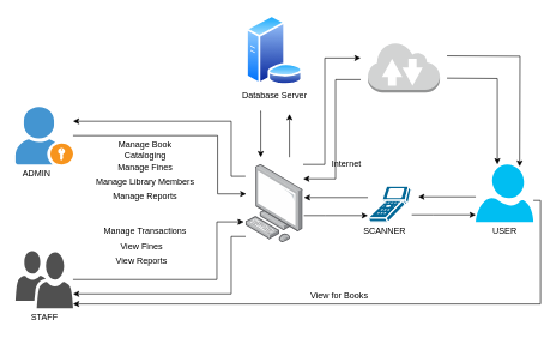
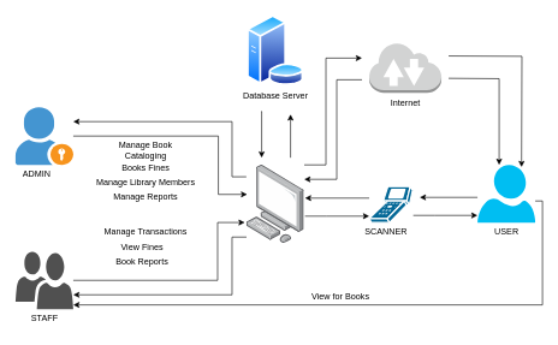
  <mxCell id="0" />
  <mxCell id="1" parent="0" />
  <mxCell id="2" style="edgeStyle=orthogonalEdgeStyle;rounded=0;orthogonalLoop=1;jettySize=auto;html=1;exitX=-0.003;exitY=0.152;exitDx=0;exitDy=0;exitPerimeter=0;" parent="1" source="4" edge="1"><mxGeometry relative="1" as="geometry"><mxPoint x="101" y="168" as="targetPoint" /><Array as="points"><mxPoint x="321" y="245" /><mxPoint x="321" y="168" /><mxPoint x="101" y="168" /></Array></mxGeometry></mxCell>
  <mxCell id="3" style="edgeStyle=orthogonalEdgeStyle;rounded=0;orthogonalLoop=1;jettySize=auto;html=1;" parent="1" source="4" target="11" edge="1"><mxGeometry relative="1" as="geometry"><mxPoint x="111" y="408" as="targetPoint" /><Array as="points"><mxPoint x="321" y="328" /><mxPoint x="321" y="408" /></Array></mxGeometry></mxCell>
  <mxCell id="4" value="" style="image;points=[];aspect=fixed;html=1;align=center;shadow=0;dashed=0;image=img/lib/allied_telesis/computer_and_terminals/Personal_Computer.svg;" parent="1" vertex="1"><mxGeometry x="341" y="228" width="80" height="108.43" as="geometry" /></mxCell>
  <mxCell id="5" value="" style="shadow=0;dashed=0;html=1;strokeColor=none;fillColor=#4495D1;labelPosition=center;verticalLabelPosition=bottom;verticalAlign=top;align=center;outlineConnect=0;shape=mxgraph.veeam.portal_admin;" parent="1" vertex="1"><mxGeometry x="21" y="148" width="80" height="80" as="geometry" /></mxCell>
  <mxCell id="6" style="edgeStyle=orthogonalEdgeStyle;rounded=0;orthogonalLoop=1;jettySize=auto;html=1;entryX=0.011;entryY=0.377;entryDx=0;entryDy=0;entryPerimeter=0;" parent="1" source="5" target="4" edge="1"><mxGeometry relative="1" as="geometry"><Array as="points"><mxPoint x="302" y="188" /></Array></mxGeometry></mxCell>
  <mxCell id="7" value="Manage Book&lt;br&gt;Cataloging" style="text;html=1;align=center;verticalAlign=middle;resizable=0;points=[];autosize=1;strokeColor=none;fillColor=none;" parent="1" vertex="1"><mxGeometry x="151" y="188" width="100" height="40" as="geometry" /></mxCell>
- <mxCell id="8" value="Manage Fines" style="text;html=1;align=center;verticalAlign=middle;resizable=0;points=[];autosize=1;strokeColor=none;fillColor=none;" parent="1" vertex="1"><mxGeometry x="151" y="218" width="100" height="30" as="geometry" /></mxCell>
+ <mxCell id="8" value="Books Fines" style="text;html=1;align=center;verticalAlign=middle;resizable=0;points=[];autosize=1;strokeColor=none;fillColor=none;" parent="1" vertex="1"><mxGeometry x="151" y="218" width="100" height="30" as="geometry" /></mxCell>
  <mxCell id="9" value="Manage Library Members" style="text;html=1;align=center;verticalAlign=middle;resizable=0;points=[];autosize=1;strokeColor=none;fillColor=none;" parent="1" vertex="1"><mxGeometry x="121" y="238" width="160" height="30" as="geometry" /></mxCell>
  <mxCell id="10" value="Manage Reports" style="text;html=1;align=center;verticalAlign=middle;resizable=0;points=[];autosize=1;strokeColor=none;fillColor=none;" parent="1" vertex="1"><mxGeometry x="146" y="258" width="110" height="30" as="geometry" /></mxCell>
  <mxCell id="11" value="" style="sketch=0;pointerEvents=1;shadow=0;dashed=0;html=1;strokeColor=none;labelPosition=center;verticalLabelPosition=bottom;verticalAlign=top;align=center;fillColor=#505050;shape=mxgraph.mscae.intune.user_group" parent="1" vertex="1"><mxGeometry x="21" y="348" width="80" height="80" as="geometry" /></mxCell>
  <mxCell id="12" style="edgeStyle=orthogonalEdgeStyle;rounded=0;orthogonalLoop=1;jettySize=auto;html=1;entryX=-0.031;entryY=0.736;entryDx=0;entryDy=0;entryPerimeter=0;" parent="1" source="11" target="4" edge="1"><mxGeometry relative="1" as="geometry"><Array as="points"><mxPoint x="301" y="388" /><mxPoint x="301" y="308" /></Array></mxGeometry></mxCell>
  <mxCell id="13" value="Manage Transactions" style="text;html=1;align=center;verticalAlign=middle;resizable=0;points=[];autosize=1;strokeColor=none;fillColor=none;" parent="1" vertex="1"><mxGeometry x="131" y="306.43" width="140" height="30" as="geometry" /></mxCell>
  <mxCell id="14" value="View Fines" style="text;html=1;align=center;verticalAlign=middle;resizable=0;points=[];autosize=1;strokeColor=none;fillColor=none;" parent="1" vertex="1"><mxGeometry x="156" y="328" width="80" height="30" as="geometry" /></mxCell>
- <mxCell id="15" value="View Reports" style="text;html=1;align=center;verticalAlign=middle;resizable=0;points=[];autosize=1;strokeColor=none;fillColor=none;" parent="1" vertex="1"><mxGeometry x="151" y="348" width="90" height="30" as="geometry" /></mxCell>
+ <mxCell id="15" value="Book Reports" style="text;html=1;align=center;verticalAlign=middle;resizable=0;points=[];autosize=1;strokeColor=none;fillColor=none;" parent="1" vertex="1"><mxGeometry x="151" y="348" width="90" height="30" as="geometry" /></mxCell>
  <mxCell id="16" style="edgeStyle=orthogonalEdgeStyle;rounded=0;orthogonalLoop=1;jettySize=auto;html=1;" parent="1" edge="1"><mxGeometry relative="1" as="geometry"><mxPoint x="362" y="218" as="targetPoint" /><mxPoint x="361" y="154" as="sourcePoint" /><Array as="points"><mxPoint x="362" y="154" /></Array></mxGeometry></mxCell>
  <mxCell id="17" style="edgeStyle=orthogonalEdgeStyle;rounded=0;orthogonalLoop=1;jettySize=auto;html=1;exitX=0.75;exitY=1;exitDx=0;exitDy=0;" parent="1" edge="1"><mxGeometry relative="1" as="geometry"><mxPoint x="402" y="158" as="targetPoint" /><mxPoint x="402" y="218" as="sourcePoint" /></mxGeometry></mxCell>
  <mxCell id="18" value="" style="shape=mxgraph.cisco.computers_and_peripherals.scanner;html=1;pointerEvents=1;dashed=0;fillColor=#036897;strokeColor=#ffffff;strokeWidth=2;verticalLabelPosition=bottom;verticalAlign=top;align=center;outlineConnect=0;" parent="1" vertex="1"><mxGeometry x="511" y="258" width="60" height="50" as="geometry" /></mxCell>
  <mxCell id="19" style="edgeStyle=orthogonalEdgeStyle;rounded=0;orthogonalLoop=1;jettySize=auto;html=1;" parent="1" edge="1"><mxGeometry relative="1" as="geometry"><mxPoint x="581" y="273" as="targetPoint" /><mxPoint x="661" y="273" as="sourcePoint" /></mxGeometry></mxCell>
  <mxCell id="20" value="" style="verticalLabelPosition=bottom;html=1;verticalAlign=top;align=center;strokeColor=none;fillColor=#00BEF2;shape=mxgraph.azure.user;" parent="1" vertex="1"><mxGeometry x="661" y="228" width="80" height="80" as="geometry" /></mxCell>
  <mxCell id="21" value="ADMIN" style="text;html=1;align=center;verticalAlign=middle;resizable=0;points=[];autosize=1;strokeColor=none;fillColor=none;" parent="1" vertex="1"><mxGeometry x="20" y="226" width="60" height="30" as="geometry" /></mxCell>
  <mxCell id="22" value="STAFF" style="text;html=1;align=center;verticalAlign=middle;resizable=0;points=[];autosize=1;strokeColor=none;fillColor=none;" parent="1" vertex="1"><mxGeometry x="31" y="426" width="60" height="30" as="geometry" /></mxCell>
  <mxCell id="23" value="SCANNER&lt;br&gt;" style="text;html=1;align=center;verticalAlign=middle;resizable=0;points=[];autosize=1;strokeColor=none;fillColor=none;" parent="1" vertex="1"><mxGeometry x="494" y="306" width="80" height="30" as="geometry" /></mxCell>
  <mxCell id="24" value="USER" style="text;html=1;align=center;verticalAlign=middle;resizable=0;points=[];autosize=1;strokeColor=none;fillColor=none;" parent="1" vertex="1"><mxGeometry x="671" y="306" width="60" height="30" as="geometry" /></mxCell>
  <mxCell id="25" style="edgeStyle=orthogonalEdgeStyle;rounded=0;orthogonalLoop=1;jettySize=auto;html=1;entryX=1.013;entryY=0.424;entryDx=0;entryDy=0;entryPerimeter=0;" parent="1" source="18" target="4" edge="1"><mxGeometry relative="1" as="geometry"><Array as="points"><mxPoint x="481" y="274" /><mxPoint x="481" y="274" /></Array></mxGeometry></mxCell>
  <mxCell id="26" style="edgeStyle=orthogonalEdgeStyle;rounded=0;orthogonalLoop=1;jettySize=auto;html=1;entryX=1.013;entryY=0.424;entryDx=0;entryDy=0;entryPerimeter=0;" parent="1" edge="1"><mxGeometry relative="1" as="geometry"><mxPoint x="422" y="299" as="sourcePoint" /><mxPoint x="511" y="299" as="targetPoint" /><Array as="points"><mxPoint x="452" y="299" /><mxPoint x="452" y="299" /></Array></mxGeometry></mxCell>
  <mxCell id="27" style="edgeStyle=orthogonalEdgeStyle;rounded=0;orthogonalLoop=1;jettySize=auto;html=1;entryX=1.013;entryY=0.424;entryDx=0;entryDy=0;entryPerimeter=0;" parent="1" edge="1"><mxGeometry relative="1" as="geometry"><mxPoint x="572" y="298" as="sourcePoint" /><mxPoint x="661" y="298" as="targetPoint" /><Array as="points"><mxPoint x="602" y="298" /><mxPoint x="602" y="298" /></Array></mxGeometry></mxCell>
  <mxCell id="28" style="edgeStyle=orthogonalEdgeStyle;rounded=0;orthogonalLoop=1;jettySize=auto;html=1;entryX=1;entryY=0.925;entryDx=0;entryDy=0;entryPerimeter=0;" parent="1" target="11" edge="1"><mxGeometry relative="1" as="geometry"><Array as="points"><mxPoint x="751" y="422" /></Array><mxPoint x="741" y="278" as="sourcePoint" /></mxGeometry></mxCell>
  <mxCell id="29" value="View for Books" style="text;html=1;align=center;verticalAlign=middle;resizable=0;points=[];autosize=1;strokeColor=none;fillColor=none;" parent="1" vertex="1"><mxGeometry x="411" y="396" width="120" height="30" as="geometry" /></mxCell>
  <mxCell id="30" value="" style="image;aspect=fixed;perimeter=ellipsePerimeter;html=1;align=center;shadow=0;dashed=0;spacingTop=3;image=img/lib/active_directory/database_server.svg;" parent="1" vertex="1"><mxGeometry x="341" y="20.44" width="80" height="97.56" as="geometry" /></mxCell>
  <mxCell id="31" value="Database Server" style="text;html=1;align=center;verticalAlign=middle;resizable=0;points=[];autosize=1;strokeColor=none;fillColor=none;" parent="1" vertex="1"><mxGeometry x="326" y="118" width="110" height="30" as="geometry" /></mxCell>
  <mxCell id="32" value="" style="outlineConnect=0;dashed=0;verticalLabelPosition=bottom;verticalAlign=top;align=center;html=1;shape=mxgraph.aws3.internet_2;fillColor=#D2D3D3;gradientColor=none;" vertex="1" parent="1"><mxGeometry x="511" y="58" width="100" height="70" as="geometry" /></mxCell>
  <mxCell id="33" style="edgeStyle=orthogonalEdgeStyle;rounded=0;orthogonalLoop=1;jettySize=auto;html=1;endArrow=none;endFill=0;startArrow=classic;startFill=1;" edge="1" parent="1"><mxGeometry relative="1" as="geometry"><mxPoint x="501" y="80" as="sourcePoint" /><mxPoint x="421" y="228" as="targetPoint" /><Array as="points"><mxPoint x="451" y="80" /><mxPoint x="451" y="228" /><mxPoint x="421" y="228" /></Array></mxGeometry></mxCell>
  <mxCell id="34" style="edgeStyle=orthogonalEdgeStyle;rounded=0;orthogonalLoop=1;jettySize=auto;html=1;" edge="1" parent="1"><mxGeometry relative="1" as="geometry"><mxPoint x="501" y="110" as="sourcePoint" /><mxPoint x="421" y="248" as="targetPoint" /><Array as="points"><mxPoint x="466" y="110" /><mxPoint x="466" y="248" /><mxPoint x="421" y="248" /></Array></mxGeometry></mxCell>
  <mxCell id="35" style="edgeStyle=orthogonalEdgeStyle;rounded=0;orthogonalLoop=1;jettySize=auto;html=1;" edge="1" parent="1"><mxGeometry relative="1" as="geometry"><mxPoint x="621" y="77" as="sourcePoint" /><mxPoint x="722" y="231" as="targetPoint" /></mxGeometry></mxCell>
  <mxCell id="36" style="edgeStyle=orthogonalEdgeStyle;rounded=0;orthogonalLoop=1;jettySize=auto;html=1;entryX=0.375;entryY=0;entryDx=0;entryDy=0;entryPerimeter=0;" edge="1" parent="1" target="20"><mxGeometry relative="1" as="geometry"><mxPoint x="621" y="108" as="sourcePoint" /></mxGeometry></mxCell>
- <mxCell id="37" value="Internet" style="text;html=1;align=center;verticalAlign=middle;resizable=0;points=[];autosize=1;strokeColor=none;fillColor=none;" vertex="1" parent="1"><mxGeometry x="451" y="213" width="60" height="30" as="geometry" /></mxCell>
+ <mxCell id="37" value="Internet" style="text;html=1;align=center;verticalAlign=middle;resizable=0;points=[];autosize=1;strokeColor=none;fillColor=none;" vertex="1" parent="1"><mxGeometry x="531" y="128" width="60" height="30" as="geometry" /></mxCell>
